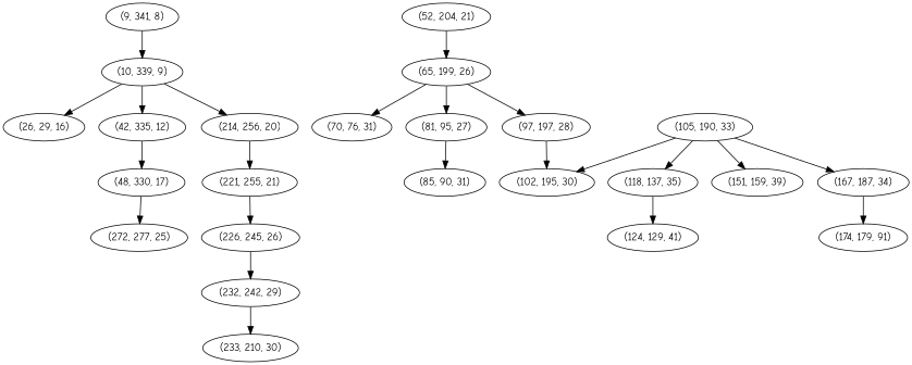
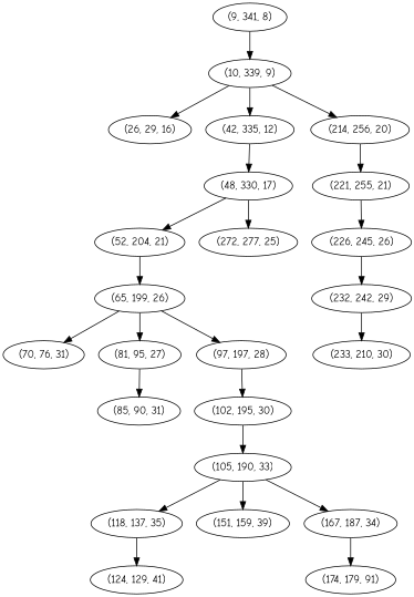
  digraph {
    fontname="Comic Neue"
    node [fontname="Comic Neue"]
    edge [fontname="Comic Neue"]
    "(9, 341, 8)"
    "(10, 339, 9)"
    "(26, 29, 16)"
    "(42, 335, 12)"
    "(214, 256, 20)"
    "(48, 330, 17)"
    "(52, 204, 21)"
    "(272, 277, 25)"
    "(65, 199, 26)"
    "(221, 255, 21)"
    "(70, 76, 31)"
    "(81, 95, 27)"
    "(97, 197, 28)"
    "(85, 90, 31)"
    "(102, 195, 30)"
    "(105, 190, 33)"
    "(118, 137, 35)"
    "(151, 159, 39)"
    "(167, 187, 34)"
    "(124, 129, 41)"
    n21 [label="(174, 179, 91)"]
    "(226, 245, 26)"
    "(232, 242, 29)"
    n24 [label="(233, 210, 30)"]
    "(9, 341, 8)" -> "(10, 339, 9)"
    "(10, 339, 9)" -> "(26, 29, 16)"
    "(10, 339, 9)" -> "(42, 335, 12)"
    "(10, 339, 9)" -> "(214, 256, 20)"
    "(42, 335, 12)" -> "(48, 330, 17)"
    "(214, 256, 20)" -> "(221, 255, 21)"
+   "(48, 330, 17)" -> "(52, 204, 21)"
    "(48, 330, 17)" -> "(272, 277, 25)"
    "(52, 204, 21)" -> "(65, 199, 26)"
    "(65, 199, 26)" -> "(70, 76, 31)"
    "(65, 199, 26)" -> "(81, 95, 27)"
    "(65, 199, 26)" -> "(97, 197, 28)"
    "(221, 255, 21)" -> "(226, 245, 26)"
    "(81, 95, 27)" -> "(85, 90, 31)"
    "(97, 197, 28)" -> "(102, 195, 30)"
-   "(105, 190, 33)" -> "(102, 195, 30)"
+   "(102, 195, 30)" -> "(105, 190, 33)"
    "(105, 190, 33)" -> "(118, 137, 35)"
    "(105, 190, 33)" -> "(151, 159, 39)"
    "(105, 190, 33)" -> "(167, 187, 34)"
    "(118, 137, 35)" -> "(124, 129, 41)"
    "(167, 187, 34)" -> n21
    "(226, 245, 26)" -> "(232, 242, 29)"
    "(232, 242, 29)" -> n24
  }
